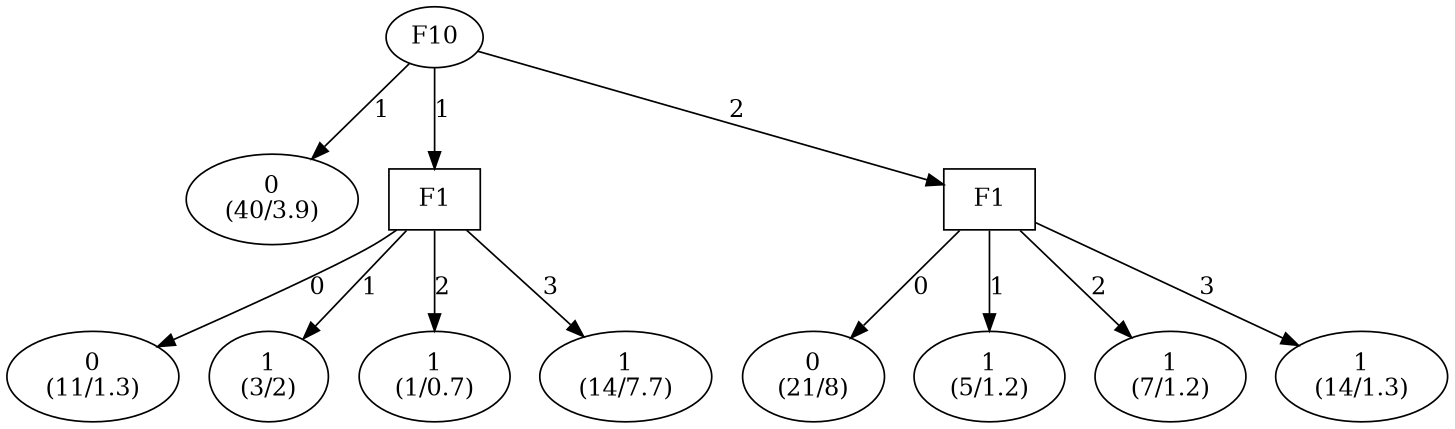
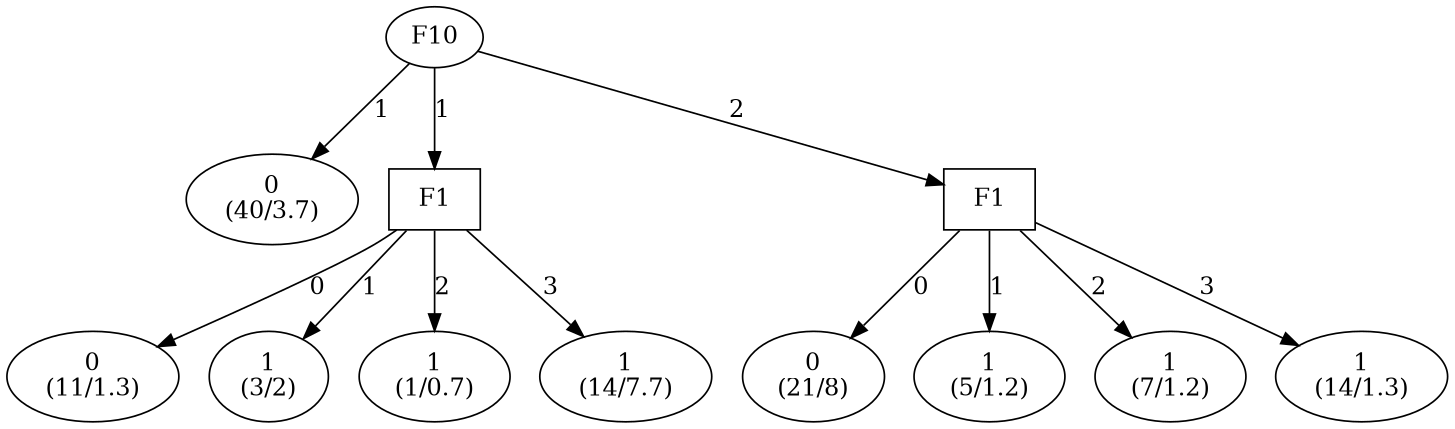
  digraph {
    node [shape=ellipse]
    n1 [label="F10\n"]
-   n2 [label="0\n(40/3.9)"]
+   n2 [label="0\n(40/3.7)"]
    n3 [label="F1\n" shape=box]
    n4 [label="F1\n" shape=box]
    n5 [label="0\n(11/1.3)"]
    n6 [label="1\n(3/2)"]
    n7 [label="1\n(1/0.7)"]
    n8 [label="1\n(14/7.7)"]
    n9 [label="0\n(21/8)"]
    n10 [label="1\n(5/1.2)"]
    n11 [label="1\n(7/1.2)"]
    n12 [label="1\n(14/1.3)"]
    n1 -> n2 [label=1]
    n1 -> n3 [label=1]
    n1 -> n4 [label=2]
    n3 -> n5 [label=0]
    n3 -> n6 [label=1]
    n3 -> n7 [label=2]
    n3 -> n8 [label=3]
    n4 -> n9 [label=0]
    n4 -> n10 [label=1]
    n4 -> n11 [label=2]
    n4 -> n12 [label=3]
  }
